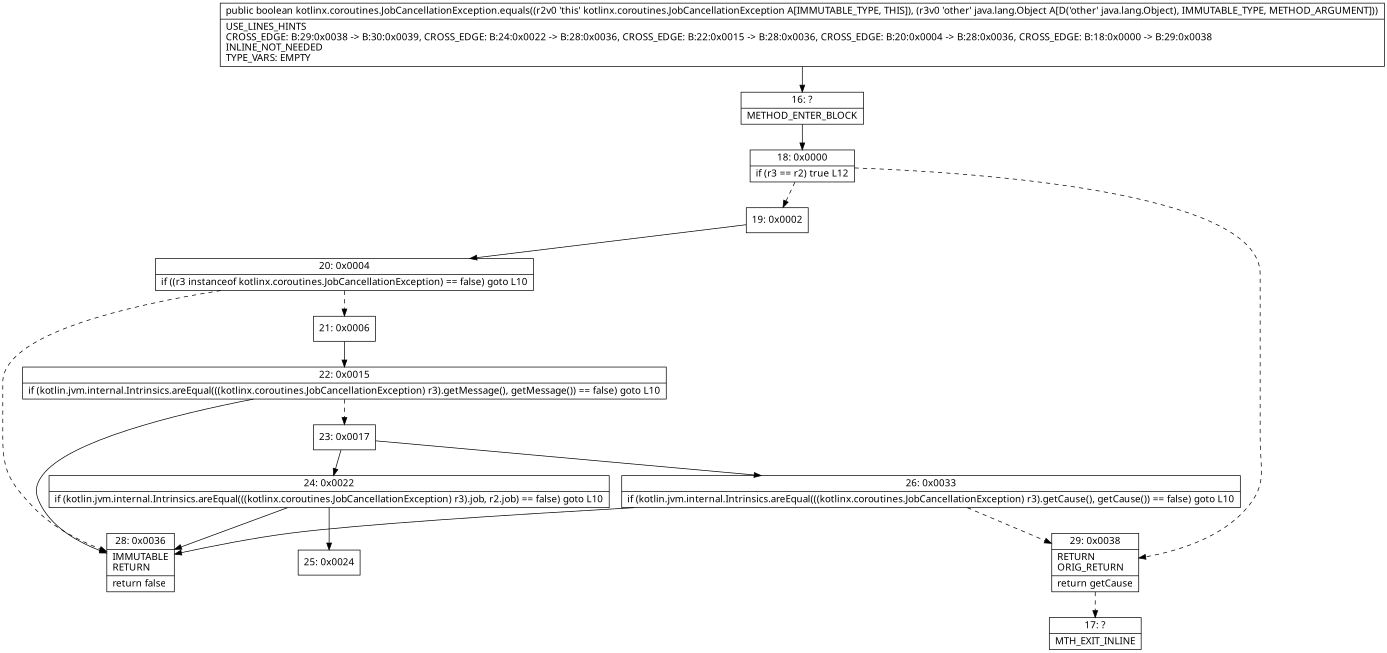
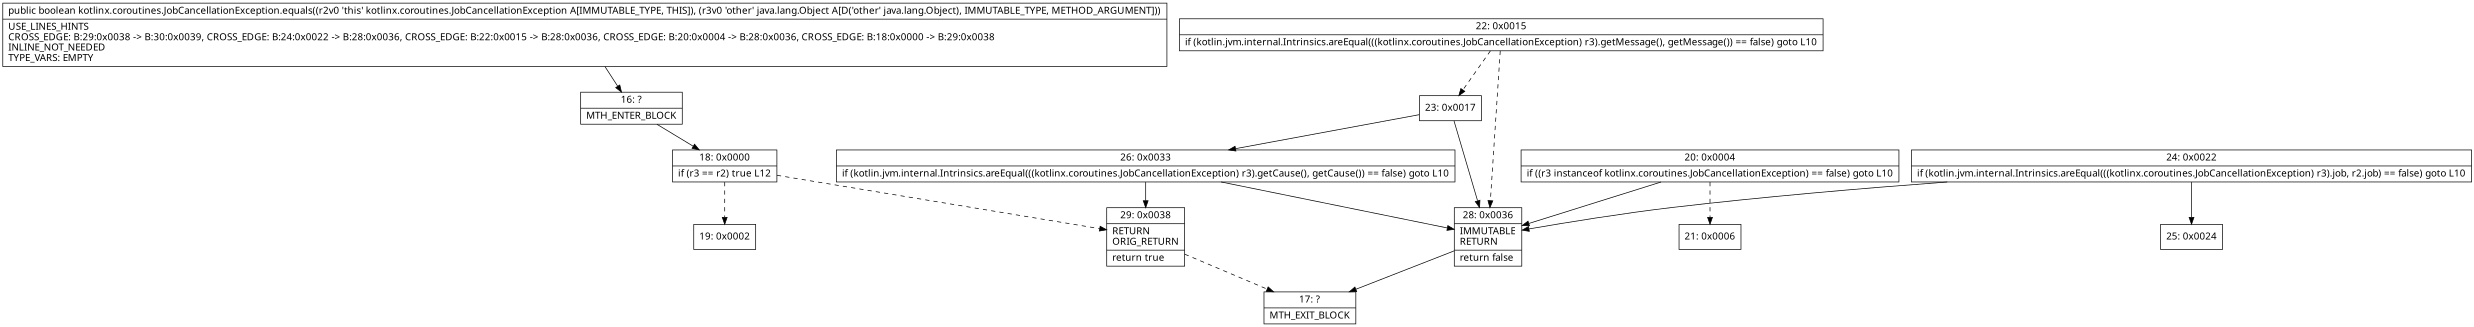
  digraph {
    fontname="Noto Sans"
    node [fontname="Noto Sans" shape=record]
    edge [fontname="Noto Sans"]
-   n1 [label="{16\:\ ?|METHOD_ENTER_BLOCK\l}"]
+   n1 [label="{16\:\ ?|MTH_ENTER_BLOCK\l}"]
    n2 [label="{18\:\ 0x0000|if (r3 == r2) true L12\l}"]
    n3 [label="{19\:\ 0x0002}"]
-   n4 [label="{29\:\ 0x0038|RETURN\lORIG_RETURN\l|return getCause\l}"]
+   n4 [label="{29\:\ 0x0038|RETURN\lORIG_RETURN\l|return true\l}"]
    n5 [label="{20\:\ 0x0004|if ((r3 instanceof kotlinx.coroutines.JobCancellationException) == false) goto L10\l}"]
-   n6 [label="{17\:\ ?|MTH_EXIT_INLINE\l}"]
+   n6 [label="{17\:\ ?|MTH_EXIT_BLOCK\l}"]
    n7 [label="{21\:\ 0x0006}"]
    n8 [label="{28\:\ 0x0036|IMMUTABLE\lRETURN\l|return false\l}"]
    n9 [label="{22\:\ 0x0015|if (kotlin.jvm.internal.Intrinsics.areEqual(((kotlinx.coroutines.JobCancellationException) r3).getMessage(), getMessage()) == false) goto L10\l}"]
    n10 [label="{23\:\ 0x0017}"]
    n11 [label="{24\:\ 0x0022|if (kotlin.jvm.internal.Intrinsics.areEqual(((kotlinx.coroutines.JobCancellationException) r3).job, r2.job) == false) goto L10\l}"]
    n12 [label="{26\:\ 0x0033|if (kotlin.jvm.internal.Intrinsics.areEqual(((kotlinx.coroutines.JobCancellationException) r3).getCause(), getCause()) == false) goto L10\l}"]
    n13 [label="{25\:\ 0x0024}"]
    n14 [label="{public boolean kotlinx.coroutines.JobCancellationException.equals((r2v0 'this' kotlinx.coroutines.JobCancellationException A[IMMUTABLE_TYPE, THIS]), (r3v0 'other' java.lang.Object A[D('other' java.lang.Object), IMMUTABLE_TYPE, METHOD_ARGUMENT]))  | USE_LINES_HINTS\lCROSS_EDGE: B:29:0x0038 \-\> B:30:0x0039, CROSS_EDGE: B:24:0x0022 \-\> B:28:0x0036, CROSS_EDGE: B:22:0x0015 \-\> B:28:0x0036, CROSS_EDGE: B:20:0x0004 \-\> B:28:0x0036, CROSS_EDGE: B:18:0x0000 \-\> B:29:0x0038\lINLINE_NOT_NEEDED\lTYPE_VARS: EMPTY\l}"]
    n1 -> n2
    n2 -> n3 [style=dashed]
    n2 -> n4 [style=dashed]
-   n3 -> n5
    n4 -> n6 [style=dashed]
    n5 -> n7 [style=dashed]
-   n5 -> n8 [style=dashed]
-   n7 -> n9
-   n9 -> n8
+   n5 -> n8
+   n8 -> n6
+   n9 -> n8 [style=dashed]
    n9 -> n10 [style=dashed]
-   n10 -> n11
+   n10 -> n8
    n10 -> n12
    n11 -> n8
    n11 -> n13 [style=solid]
-   n12 -> n4 [style=dashed]
+   n12 -> n4 [style=solid]
    n12 -> n8
    n14 -> n1
  }
